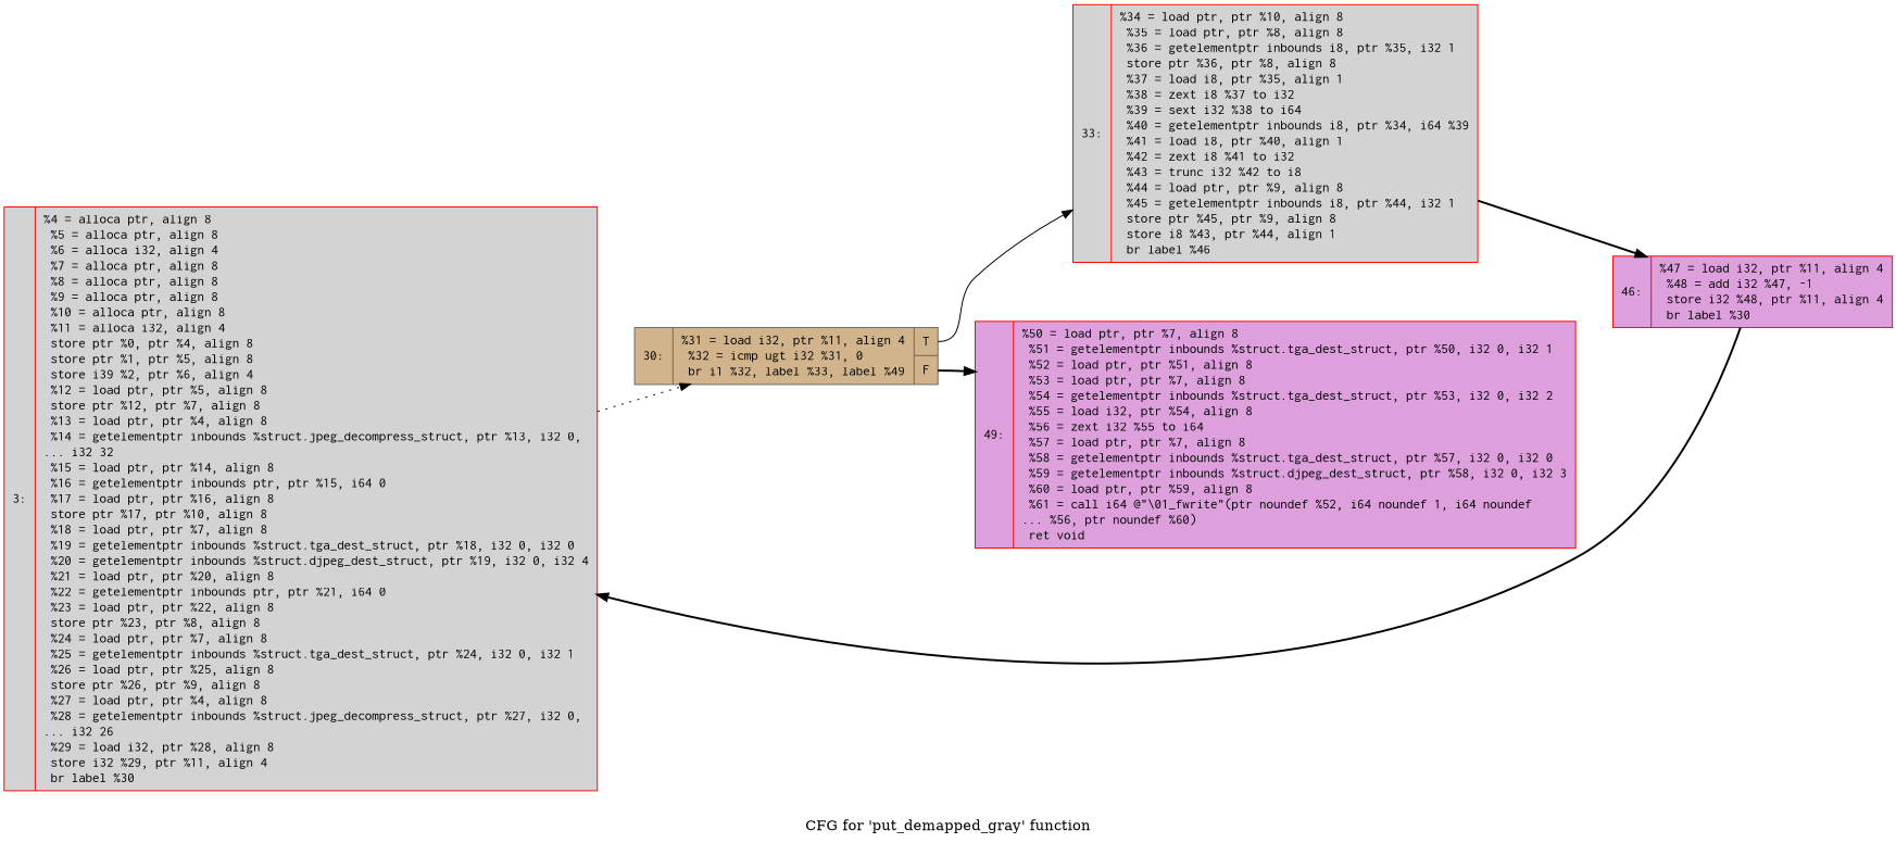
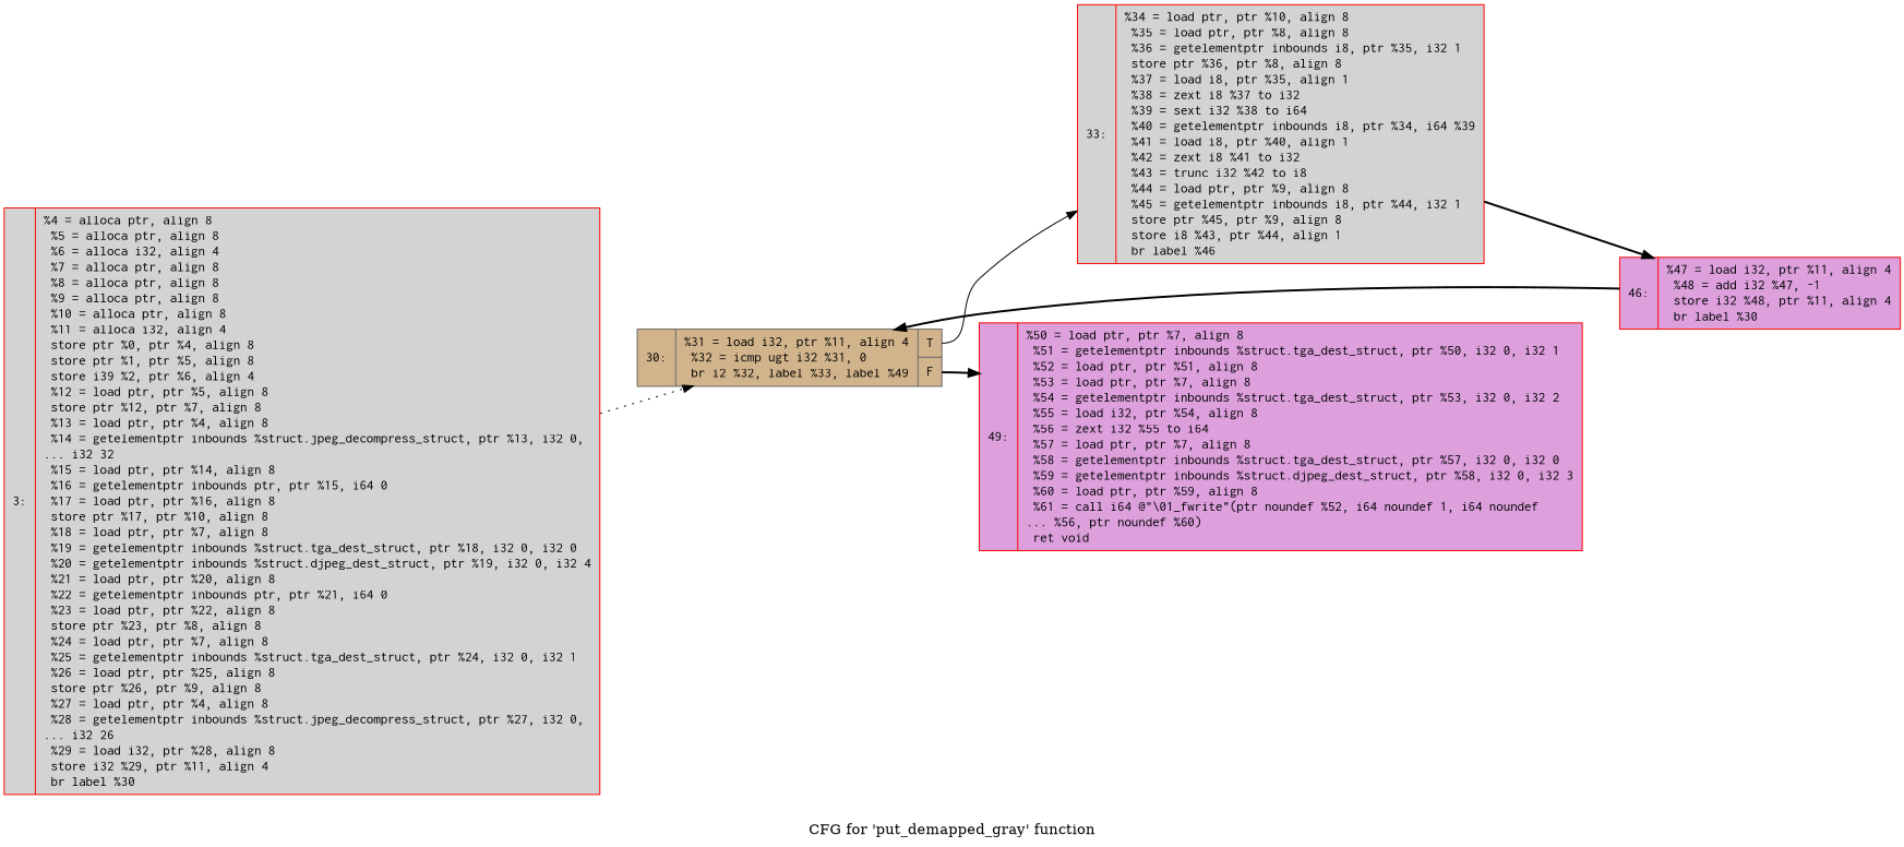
  digraph {
    label="CFG for 'put_demapped_gray' function"
    rankdir=LR
    node [color=red fillcolor=lightgrey fontname=Courier shape=record style=filled]
    edge [style=bold]
    n1 [label="{3:\l|  %4 = alloca ptr, align 8\l  %5 = alloca ptr, align 8\l  %6 = alloca i32, align 4\l  %7 = alloca ptr, align 8\l  %8 = alloca ptr, align 8\l  %9 = alloca ptr, align 8\l  %10 = alloca ptr, align 8\l  %11 = alloca i32, align 4\l  store ptr %0, ptr %4, align 8\l  store ptr %1, ptr %5, align 8\l  store i39 %2, ptr %6, align 4\l  %12 = load ptr, ptr %5, align 8\l  store ptr %12, ptr %7, align 8\l  %13 = load ptr, ptr %4, align 8\l  %14 = getelementptr inbounds %struct.jpeg_decompress_struct, ptr %13, i32 0,\l... i32 32\l  %15 = load ptr, ptr %14, align 8\l  %16 = getelementptr inbounds ptr, ptr %15, i64 0\l  %17 = load ptr, ptr %16, align 8\l  store ptr %17, ptr %10, align 8\l  %18 = load ptr, ptr %7, align 8\l  %19 = getelementptr inbounds %struct.tga_dest_struct, ptr %18, i32 0, i32 0\l  %20 = getelementptr inbounds %struct.djpeg_dest_struct, ptr %19, i32 0, i32 4\l  %21 = load ptr, ptr %20, align 8\l  %22 = getelementptr inbounds ptr, ptr %21, i64 0\l  %23 = load ptr, ptr %22, align 8\l  store ptr %23, ptr %8, align 8\l  %24 = load ptr, ptr %7, align 8\l  %25 = getelementptr inbounds %struct.tga_dest_struct, ptr %24, i32 0, i32 1\l  %26 = load ptr, ptr %25, align 8\l  store ptr %26, ptr %9, align 8\l  %27 = load ptr, ptr %4, align 8\l  %28 = getelementptr inbounds %struct.jpeg_decompress_struct, ptr %27, i32 0,\l... i32 26\l  %29 = load i32, ptr %28, align 8\l  store i32 %29, ptr %11, align 4\l  br label %30\l}"]
-   n2 [color=gray40 fillcolor=tan label="{30:\l|  %31 = load i32, ptr %11, align 4\l  %32 = icmp ugt i32 %31, 0\l  br i1 %32, label %33, label %49\l|{<s0>T|<s1>F}}"]
+   n2 [color=gray40 fillcolor=tan label="{30:\l|  %31 = load i32, ptr %11, align 4\l  %32 = icmp ugt i32 %31, 0\l  br i2 %32, label %33, label %49\l|{<s0>T|<s1>F}}"]
    n3 [label="{33:\l|  %34 = load ptr, ptr %10, align 8\l  %35 = load ptr, ptr %8, align 8\l  %36 = getelementptr inbounds i8, ptr %35, i32 1\l  store ptr %36, ptr %8, align 8\l  %37 = load i8, ptr %35, align 1\l  %38 = zext i8 %37 to i32\l  %39 = sext i32 %38 to i64\l  %40 = getelementptr inbounds i8, ptr %34, i64 %39\l  %41 = load i8, ptr %40, align 1\l  %42 = zext i8 %41 to i32\l  %43 = trunc i32 %42 to i8\l  %44 = load ptr, ptr %9, align 8\l  %45 = getelementptr inbounds i8, ptr %44, i32 1\l  store ptr %45, ptr %9, align 8\l  store i8 %43, ptr %44, align 1\l  br label %46\l}"]
    n4 [fillcolor=plum label="{49:\l|  %50 = load ptr, ptr %7, align 8\l  %51 = getelementptr inbounds %struct.tga_dest_struct, ptr %50, i32 0, i32 1\l  %52 = load ptr, ptr %51, align 8\l  %53 = load ptr, ptr %7, align 8\l  %54 = getelementptr inbounds %struct.tga_dest_struct, ptr %53, i32 0, i32 2\l  %55 = load i32, ptr %54, align 8\l  %56 = zext i32 %55 to i64\l  %57 = load ptr, ptr %7, align 8\l  %58 = getelementptr inbounds %struct.tga_dest_struct, ptr %57, i32 0, i32 0\l  %59 = getelementptr inbounds %struct.djpeg_dest_struct, ptr %58, i32 0, i32 3\l  %60 = load ptr, ptr %59, align 8\l  %61 = call i64 @\"\\01_fwrite\"(ptr noundef %52, i64 noundef 1, i64 noundef\l... %56, ptr noundef %60)\l  ret void\l}"]
    n5 [fillcolor=plum label="{46:\l|  %47 = load i32, ptr %11, align 4\l  %48 = add i32 %47, -1\l  store i32 %48, ptr %11, align 4\l  br label %30\l}"]
    n1 -> n2 [style=dotted]
    n2 -> n3 [style=solid tailport=s0]
    n2 -> n4 [tailport=s1]
    n3 -> n5
-   n5 -> n1
+   n5 -> n2
  }
